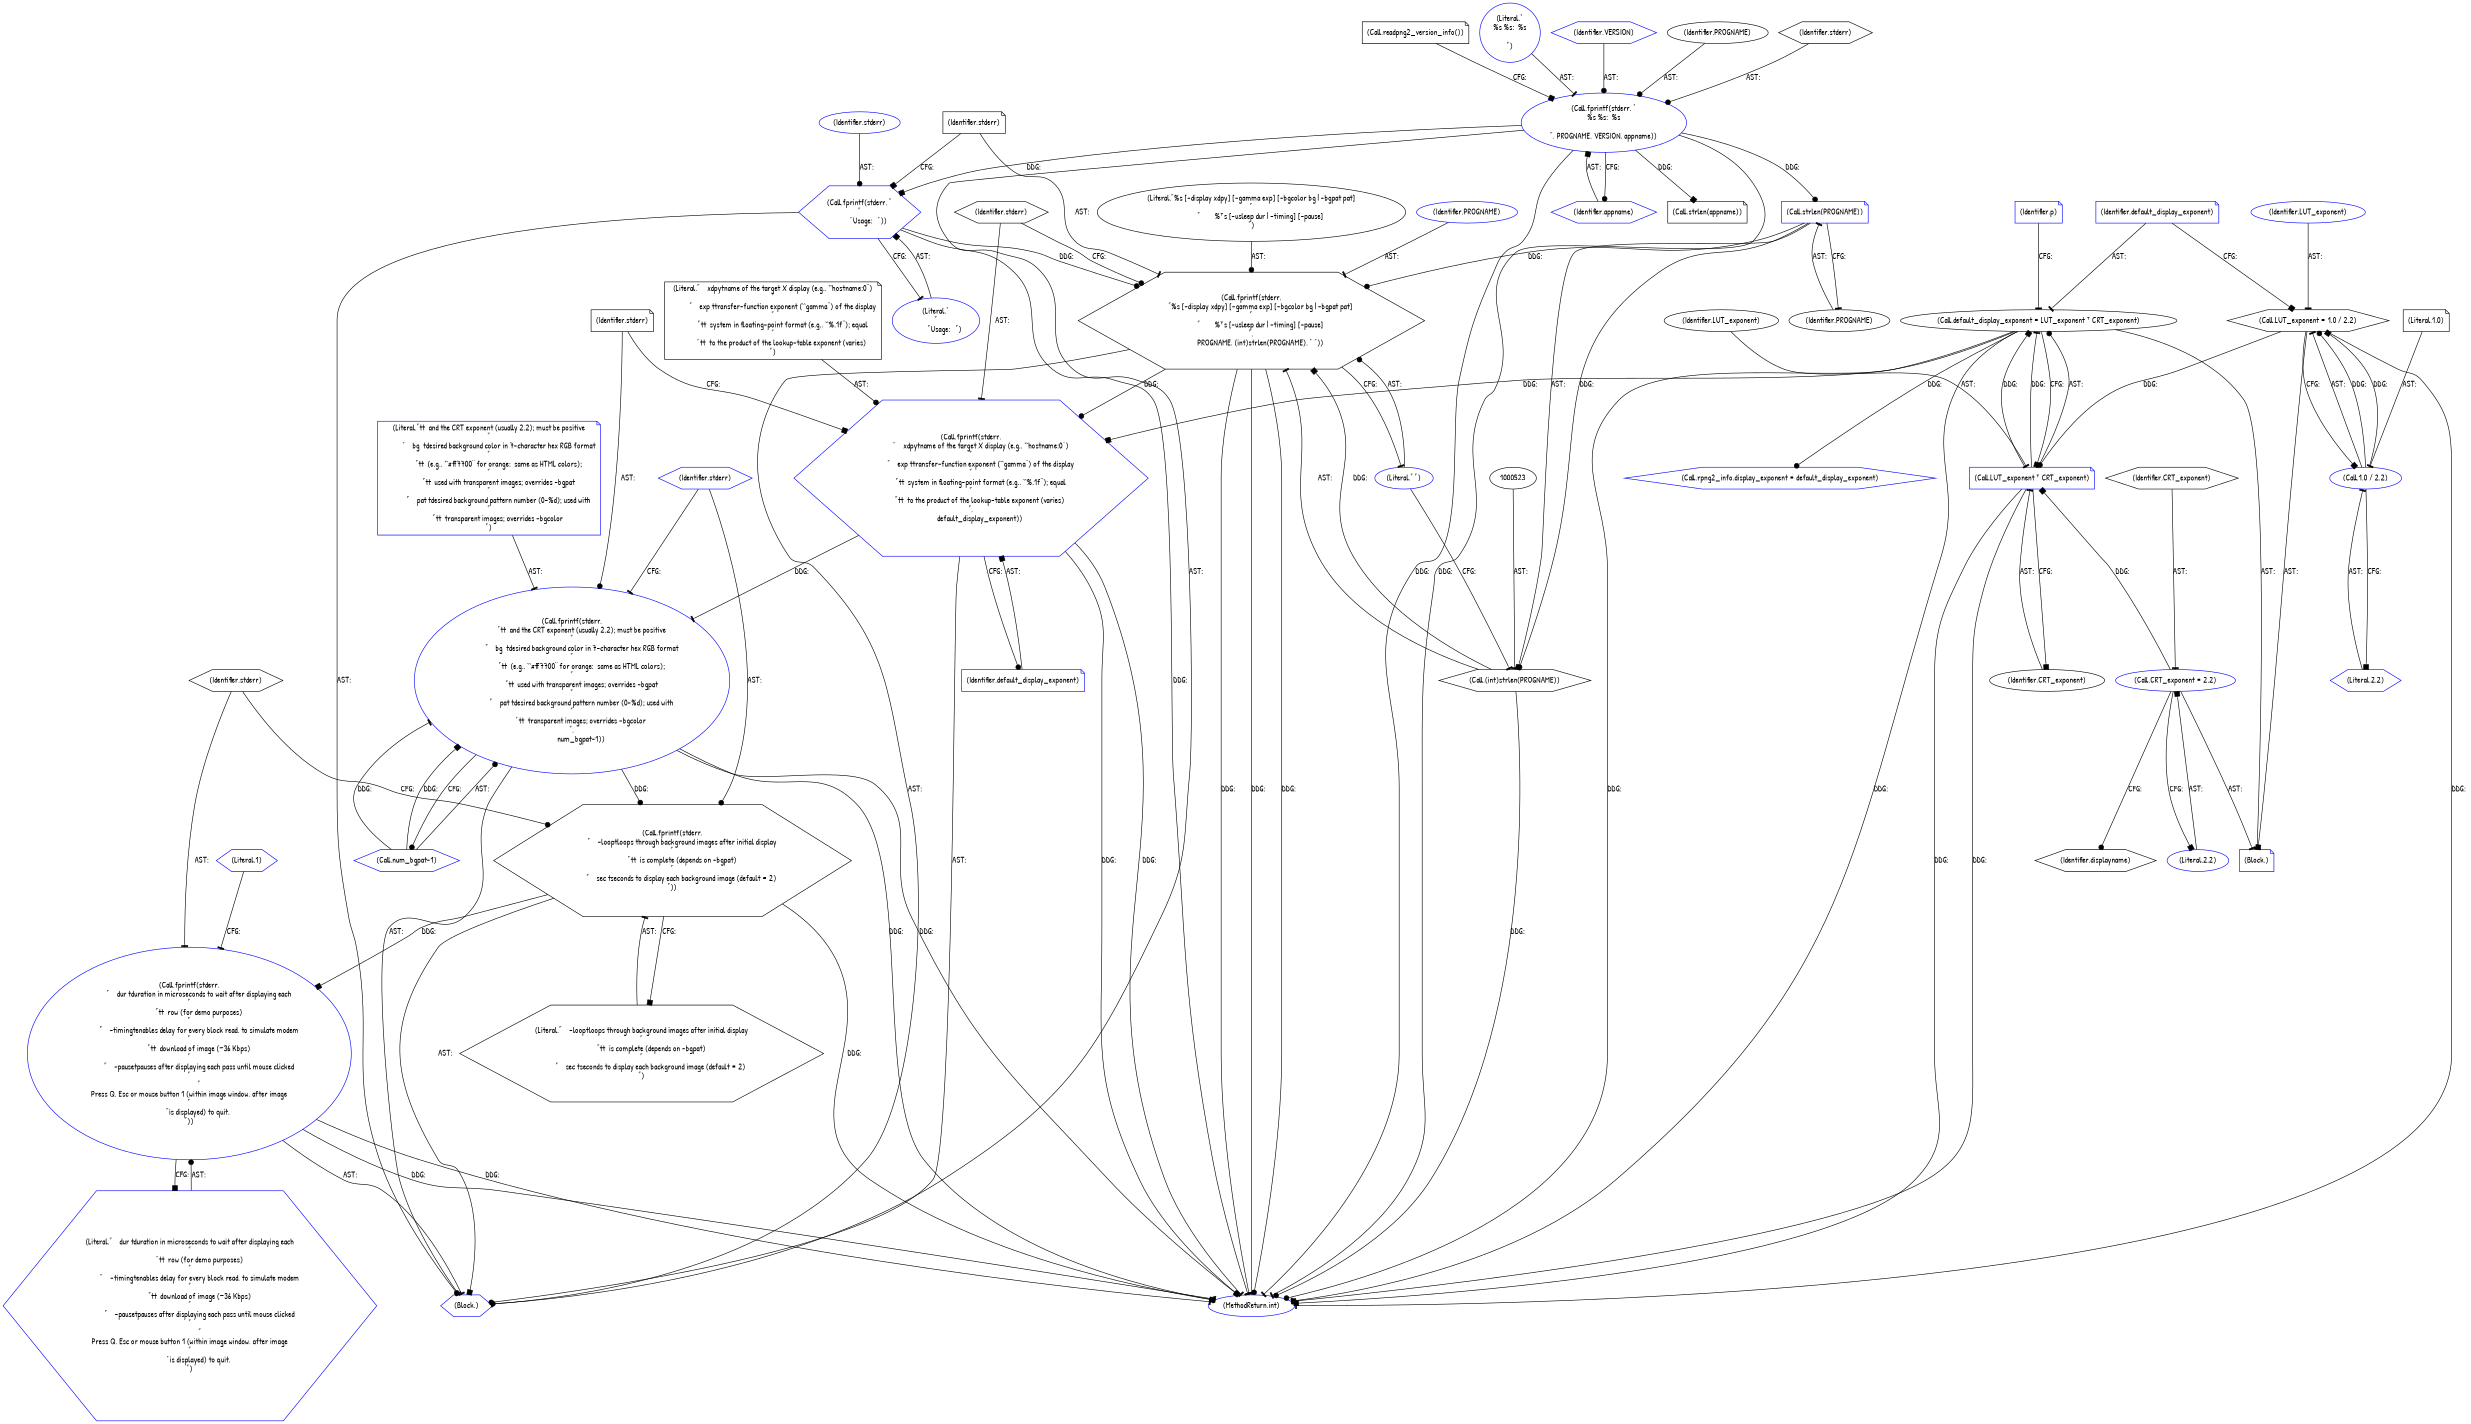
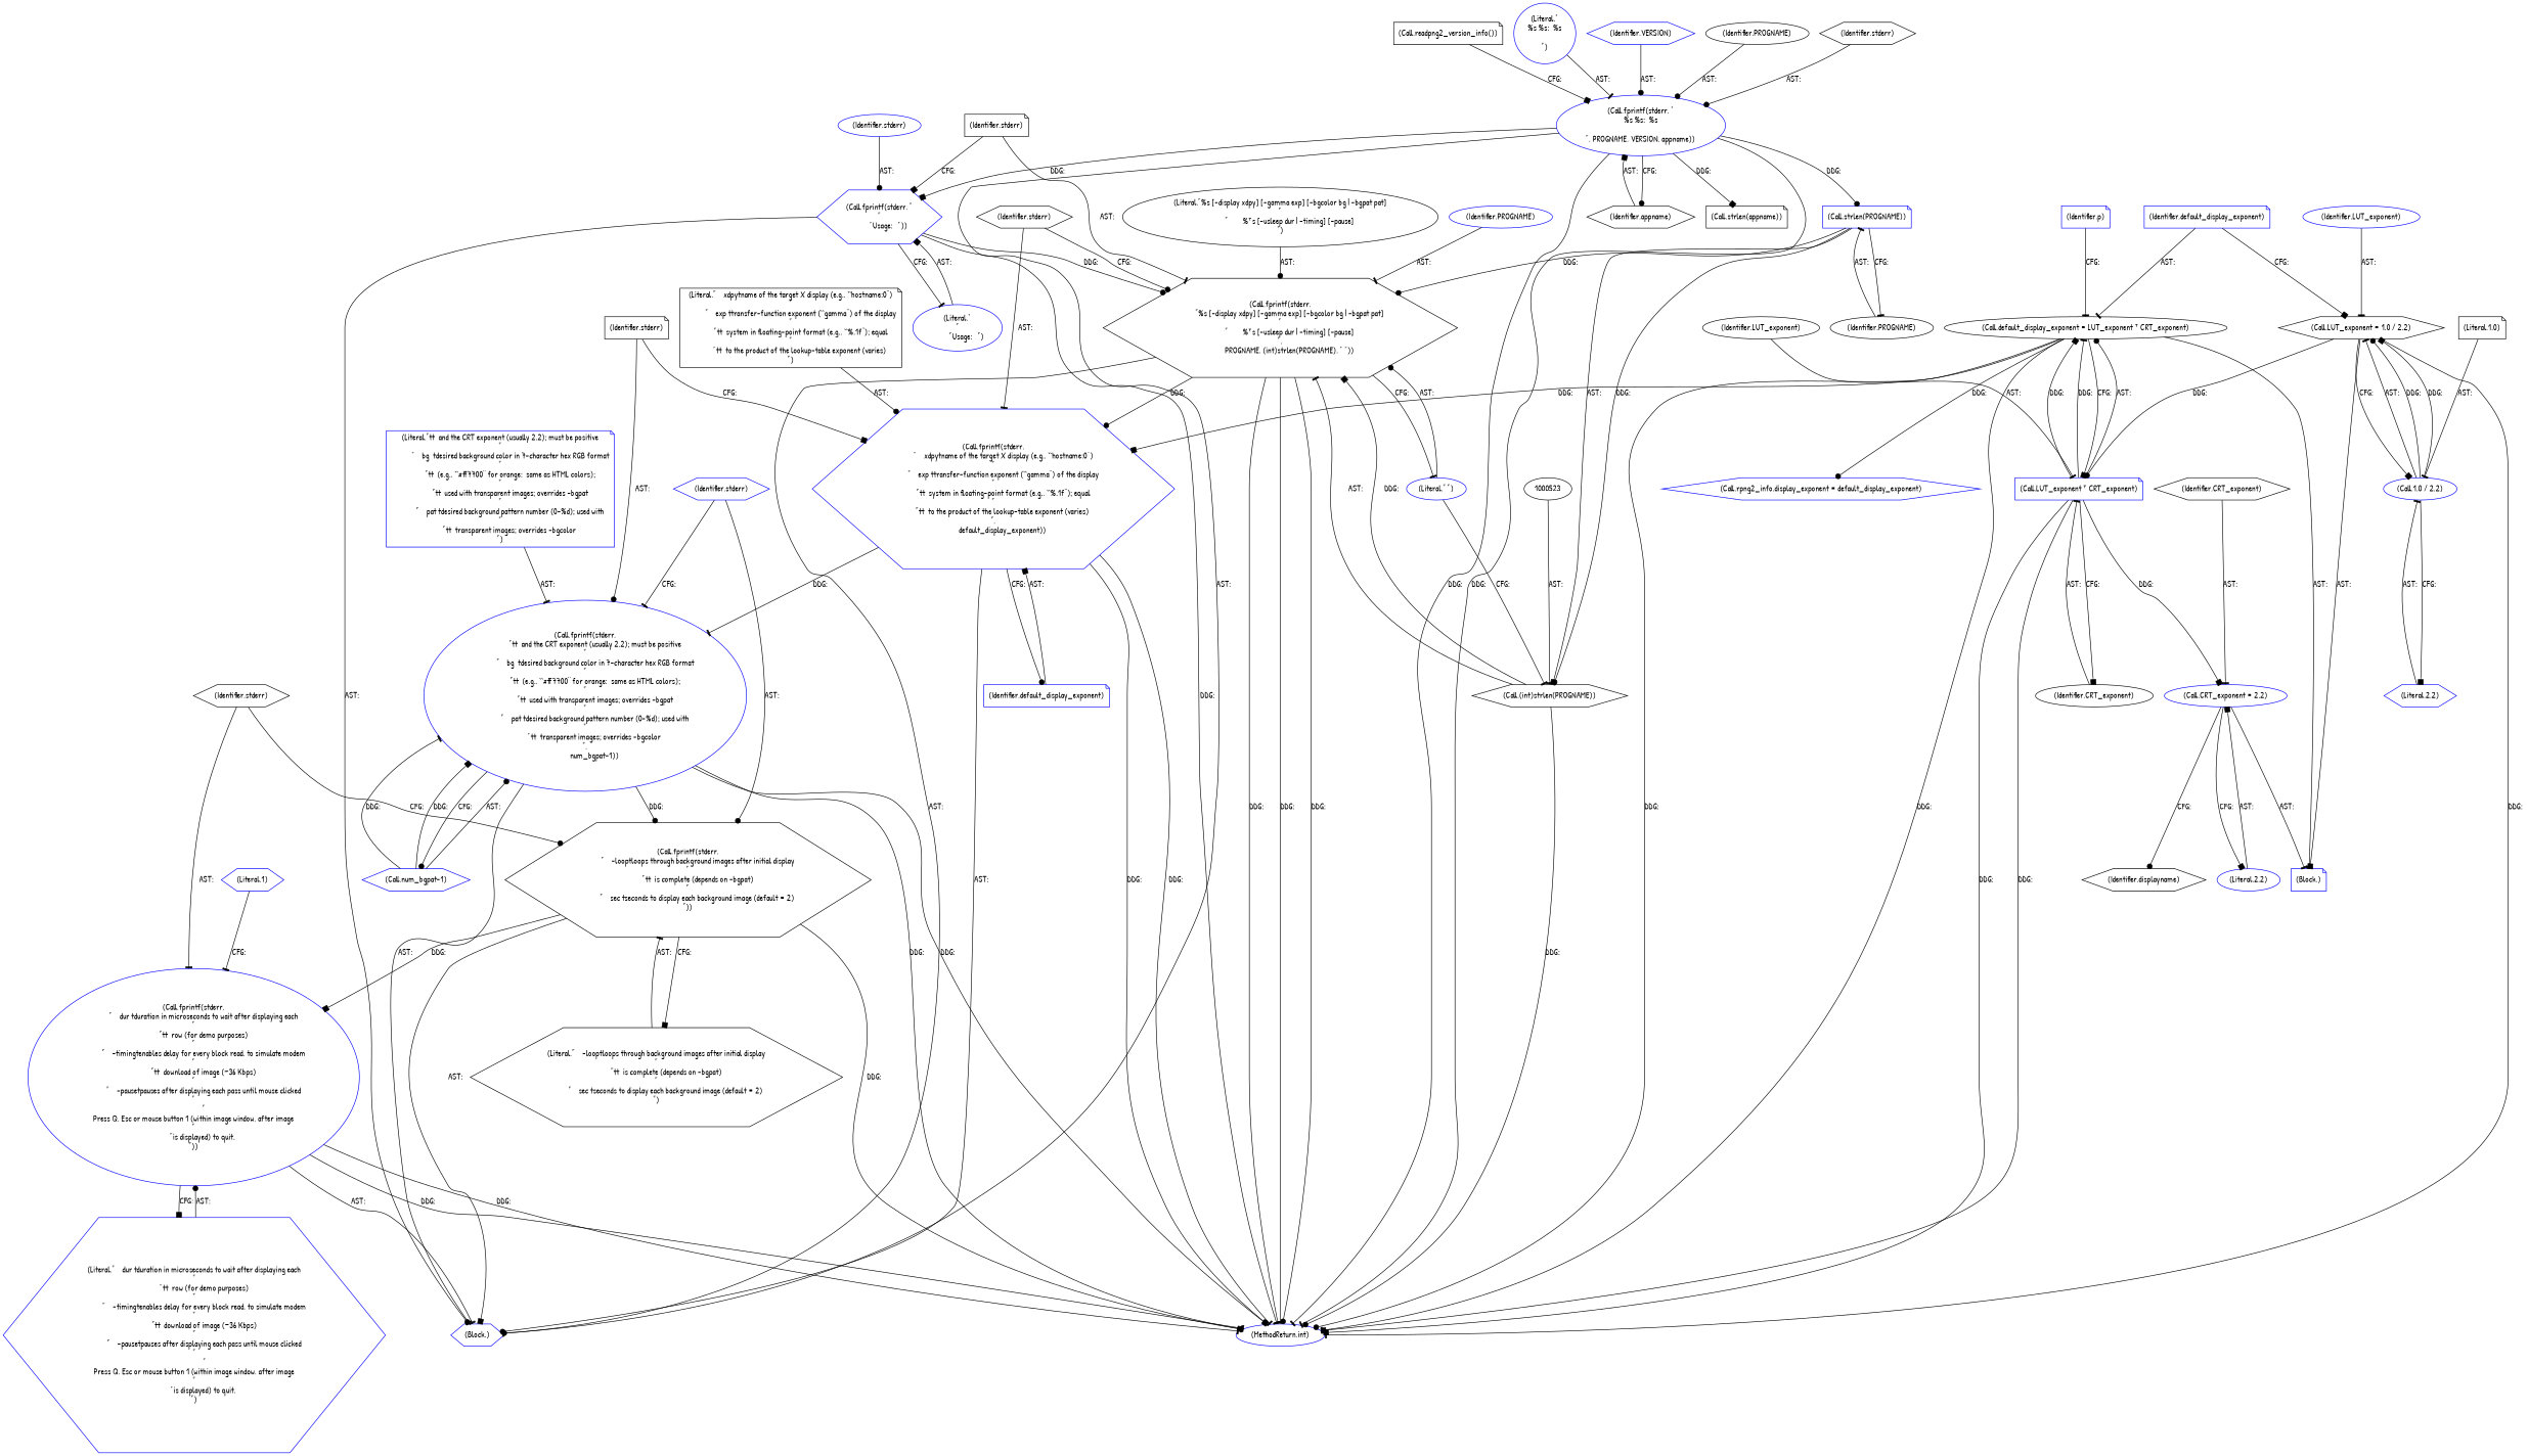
  digraph {
    fontname="Patrick Hand"
    node [color=blue fontname="Patrick Hand" shape=hexagon]
    edge [arrowhead=tee fontname="Patrick Hand"]
    n1 [label="(Call,fprintf(stderr,\n           \"    xdpy\tname of the target X display (e.g., ``hostname:0'')\n\"\n           \"    exp \ttransfer-function exponent (``gamma'') of the display\n\"\n           \"\t\t  system in floating-point format (e.g., ``%.1f''); equal\n\"\n          \"\t\t  to the product of the lookup-table exponent (varies)\n\",\n          default_display_exponent))"]
    n2 [label="(Call,fprintf(stderr,\n           \"\t\t  and the CRT exponent (usually 2.2); must be positive\n\"\n           \"    bg  \tdesired background color in 7-character hex RGB format\n\"\n           \"\t\t  (e.g., ``#ff7700'' for orange:  same as HTML colors);\n\"\n           \"\t\t  used with transparent images; overrides -bgpat\n\"\n           \"    pat \tdesired background pattern number (0-%d); used with\n\"\n          \"\t\t  transparent images; overrides -bgcolor\n\",\n          num_bgpat-1))" shape=ellipse]
    n3 [label="(MethodReturn,int)" shape=ellipse]
    n4 [label="(Identifier,default_display_exponent)" shape=note]
    n5 [label="(Block,)"]
    n6 [color=black label="(Call,fprintf(stderr,\n           \"    -loop\tloops through background images after initial display\n\"\n           \"\t\t  is complete (depends on -bgpat)\n\"\n          \"    sec \tseconds to display each background image (default = 2)\n\"))"]
    n7 [label="(Call,num_bgpat-1)"]
    n8 [color=black label="(Call,fprintf(stderr,\n          \"%s [-display xdpy] [-gamma exp] [-bgcolor bg | -bgpat pat]\n\"\n          \"        %*s [-usleep dur | -timing] [-pause]\n\",\n          PROGNAME, (int)strlen(PROGNAME), \" \"))"]
    n9 [label="(Literal,\" \")" shape=ellipse]
    n10 [color=black label="(Call,(int)strlen(PROGNAME))"]
    n11 [label="(Call,fprintf(stderr, \"\n\"\n          \"Usage:   \"))"]
    n12 [label="(Literal,\"\n\"\n          \"Usage:   \")" shape=ellipse]
    n13 [label="(Call,fprintf(stderr, \"\n%s %s:  %s\n\n\", PROGNAME, VERSION, appname))" shape=ellipse]
    n14 [label="(Call,strlen(PROGNAME))" shape=note]
-   n15 [label="(Identifier,appname)"]
+   n15 [color=black label="(Identifier,appname)"]
    n16 [color=black label="(Call,strlen(appname))" shape=note]
    n17 [color=black label="(Identifier,PROGNAME)" shape=ellipse]
    n18 [color=black label="(Call,default_display_exponent = LUT_exponent * CRT_exponent)" shape=ellipse]
    n19 [label="(Call,LUT_exponent * CRT_exponent)" shape=note]
    n20 [label="(Block,)" shape=note]
    n21 [label="(Call,rpng2_info.display_exponent = default_display_exponent)"]
    n22 [color=black label="(Identifier,CRT_exponent)" shape=ellipse]
    n23 [color=black label="(Call,LUT_exponent = 1.0 / 2.2)"]
    n24 [label="(Call,1.0 / 2.2)" shape=ellipse]
    n25 [label="(Literal,2.2)"]
    n26 [label="(Call,CRT_exponent = 2.2)" shape=ellipse]
    n27 [label="(Literal,2.2)" shape=ellipse]
    n28 [color=black label="(Identifier,displayname)"]
    n29 [label="(Call,fprintf(stderr,\n           \"    dur \tduration in microseconds to wait after displaying each\n\"\n           \"\t\t  row (for demo purposes)\n\"\n           \"    -timing\tenables delay for every block read, to simulate modem\n\"\n           \"\t\t  download of image (~36 Kbps)\n\"\n           \"    -pause\tpauses after displaying each pass until mouse clicked\n\"\n           \"\nPress Q, Esc or mouse button 1 (within image window, after image\n\"\n          \"is displayed) to quit.\n\"))" shape=ellipse]
    n30 [color=black label="(Literal,\"    -loop\tloops through background images after initial display\n\"\n           \"\t\t  is complete (depends on -bgpat)\n\"\n          \"    sec \tseconds to display each background image (default = 2)\n\")"]
    n31 [label="(Literal,\"    dur \tduration in microseconds to wait after displaying each\n\"\n           \"\t\t  row (for demo purposes)\n\"\n           \"    -timing\tenables delay for every block read, to simulate modem\n\"\n           \"\t\t  download of image (~36 Kbps)\n\"\n           \"    -pause\tpauses after displaying each pass until mouse clicked\n\"\n           \"\nPress Q, Esc or mouse button 1 (within image window, after image\n\"\n          \"is displayed) to quit.\n\")"]
    n32 [color=black label="(Identifier,stderr)"]
    n33 [color=black label="(Identifier,LUT_exponent)" shape=ellipse]
    n34 [label="(Identifier,LUT_exponent)" shape=ellipse]
    n35 [label="(Identifier,stderr)"]
    n36 [label="(Literal,\"\t\t  and the CRT exponent (usually 2.2); must be positive\n\"\n           \"    bg  \tdesired background color in 7-character hex RGB format\n\"\n           \"\t\t  (e.g., ``#ff7700'' for orange:  same as HTML colors);\n\"\n           \"\t\t  used with transparent images; overrides -bgpat\n\"\n           \"    pat \tdesired background pattern number (0-%d); used with\n\"\n          \"\t\t  transparent images; overrides -bgcolor\n\")" shape=note]
    n37 [color=black label="(Call,readpng2_version_info())" shape=note]
    n38 [color=black label="(Identifier,stderr)" shape=note]
    n39 [label="(Literal,\"\n%s %s:  %s\n\n\")" shape=ellipse]
    n40 [color=black label="(Identifier,stderr)" shape=note]
    n41 [label="(Identifier,stderr)" shape=ellipse]
    n42 [color=black label="(Literal,\"    xdpy\tname of the target X display (e.g., ``hostname:0'')\n\"\n           \"    exp \ttransfer-function exponent (``gamma'') of the display\n\"\n           \"\t\t  system in floating-point format (e.g., ``%.1f''); equal\n\"\n          \"\t\t  to the product of the lookup-table exponent (varies)\n\")" shape=note]
    n43 [color=black label="(Literal,1.0)" shape=note]
    n44 [color=black label="(Identifier,CRT_exponent)"]
    n45 [label="(Identifier,VERSION)"]
    n46 [label="(Literal,1)"]
    n47 [color=black label="(Identifier,stderr)"]
    n48 [color=black label="(Identifier,PROGNAME)" shape=ellipse]
    n49 [color=black label="(Identifier,stderr)"]
    n50 [color=black label="(Literal,\"%s [-display xdpy] [-gamma exp] [-bgcolor bg | -bgpat pat]\n\"\n          \"        %*s [-usleep dur | -timing] [-pause]\n\")" shape=ellipse]
    n51 [label="(Identifier,default_display_exponent)" shape=note]
    n52 [label="(Identifier,p)" shape=note]
    n53 [label="(Identifier,PROGNAME)" shape=ellipse]
    1000523 [color=black shape=ellipse]
    n1 -> n2 [label="DDG: "]
    n1 -> n3 [arrowhead=dot label="DDG: "]
    n1 -> n3 [label="DDG: "]
    n1 -> n4 [arrowhead=dot label="CFG: "]
    n1 -> n5 [arrowhead=dot label="AST: "]
    n2 -> n3 [arrowhead=box label="DDG: "]
    n2 -> n3 [label="DDG: "]
    n2 -> n5 [label="AST: "]
    n2 -> n6 [arrowhead=dot label="DDG: "]
    n2 -> n7 [arrowhead=dot label="CFG: "]
    n4 -> n1 [arrowhead=box label="AST: "]
    n6 -> n3 [arrowhead=box label="DDG: "]
    n6 -> n5 [arrowhead=box label="AST: "]
    n6 -> n29 [arrowhead=box label="DDG: "]
    n6 -> n30 [arrowhead=box label="CFG: "]
    n7 -> n2 [arrowhead=dot label="AST: "]
    n7 -> n2 [label="DDG: "]
    n7 -> n2 [arrowhead=box label="DDG: "]
    n8 -> n1 [arrowhead=dot label="DDG: "]
    n8 -> n3 [label="DDG: "]
    n8 -> n3 [label="DDG: "]
    n8 -> n3 [arrowhead=dot label="DDG: "]
    n8 -> n5 [label="AST: "]
    n8 -> n9 [label="CFG: "]
    n9 -> n8 [arrowhead=dot label="AST: "]
    n9 -> n10 [label="CFG: "]
    n10 -> n3 [arrowhead=dot label="DDG: "]
    n10 -> n8 [label="AST: "]
    n10 -> n8 [arrowhead=box label="DDG: "]
    n11 -> n3 [label="DDG: "]
    n11 -> n5 [arrowhead=dot label="AST: "]
    n11 -> n8 [arrowhead=dot label="DDG: "]
    n11 -> n12 [label="CFG: "]
    n12 -> n11 [arrowhead=box label="AST: "]
    n13 -> n3 [label="DDG: "]
    n13 -> n3 [label="DDG: "]
    n13 -> n5 [arrowhead=dot label="AST: "]
    n13 -> n11 [arrowhead=box label="DDG: "]
    n13 -> n14 [arrowhead=dot label="DDG: "]
    n13 -> n15 [arrowhead=dot label="CFG: "]
    n13 -> n16 [arrowhead=box label="DDG: "]
    n14 -> n8 [arrowhead=dot label="DDG: "]
    n14 -> n10 [arrowhead=box label="AST: "]
    n14 -> n10 [arrowhead=dot label="DDG: "]
    n14 -> n17 [label="CFG: "]
    n15 -> n13 [arrowhead=box label="AST: "]
    n17 -> n14 [label="AST: "]
    n18 -> n1 [arrowhead=box label="DDG: "]
    n18 -> n3 [label="DDG: "]
    n18 -> n3 [arrowhead=dot label="DDG: "]
    n18 -> n19 [arrowhead=box label="CFG: "]
    n18 -> n20 [label="AST: "]
    n18 -> n21 [arrowhead=dot label="DDG: "]
    n19 -> n3 [arrowhead=box label="DDG: "]
    n19 -> n3 [arrowhead=box label="DDG: "]
    n19 -> n18 [arrowhead=dot label="AST: "]
    n19 -> n18 [arrowhead=box label="DDG: "]
    n19 -> n18 [label="DDG: "]
    n19 -> n22 [arrowhead=box label="CFG: "]
    n22 -> n19 [label="AST: "]
    n23 -> n3 [label="DDG: "]
    n23 -> n19 [arrowhead=dot label="DDG: "]
    n23 -> n20 [arrowhead=box label="AST: "]
    n23 -> n24 [arrowhead=box label="CFG: "]
    n24 -> n23 [label="AST: "]
    n24 -> n23 [arrowhead=dot label="DDG: "]
    n24 -> n23 [arrowhead=box label="DDG: "]
    n24 -> n25 [arrowhead=box label="CFG: "]
    n25 -> n24 [label="AST: "]
-   n26 -> n19 [arrowhead=box label="DDG: "]
+   n19 -> n26 [arrowhead=box label="DDG: "]
    n26 -> n20 [label="AST: "]
    n26 -> n27 [arrowhead=box label="CFG: "]
    n26 -> n28 [arrowhead=dot label="CFG: "]
    n27 -> n26 [arrowhead=box label="AST: "]
    n29 -> n3 [label="DDG: "]
    n29 -> n3 [label="DDG: "]
    n29 -> n5 [label="AST: "]
    n29 -> n31 [arrowhead=box label="CFG: "]
    n30 -> n6 [label="AST: "]
    n31 -> n29 [arrowhead=dot label="AST: "]
    n32 -> n1 [label="AST: "]
    n32 -> n8 [arrowhead=dot label="CFG: "]
    n33 -> n19 [label="AST: "]
    n34 -> n23 [label="AST: "]
    n35 -> n2 [label="CFG: "]
    n35 -> n6 [arrowhead=dot label="AST: "]
    n36 -> n2 [label="AST: "]
    n37 -> n13 [arrowhead=box label="CFG: "]
    n38 -> n8 [label="AST: "]
    n38 -> n11 [arrowhead=box label="CFG: "]
    n39 -> n13 [label="AST: "]
    n40 -> n1 [arrowhead=box label="CFG: "]
    n40 -> n2 [arrowhead=dot label="AST: "]
    n41 -> n11 [arrowhead=dot label="AST: "]
    n42 -> n1 [arrowhead=dot label="AST: "]
    n43 -> n24 [label="AST: "]
    n44 -> n26 [label="AST: "]
    n45 -> n13 [arrowhead=dot label="AST: "]
    n46 -> n29 [label="CFG: "]
    n47 -> n6 [arrowhead=dot label="CFG: "]
    n47 -> n29 [label="AST: "]
    n48 -> n13 [arrowhead=dot label="AST: "]
    n49 -> n13 [arrowhead=dot label="AST: "]
    n50 -> n8 [arrowhead=dot label="AST: "]
    n51 -> n18 [label="AST: "]
    n51 -> n23 [arrowhead=box label="CFG: "]
    n52 -> n18 [label="CFG: "]
    n53 -> n8 [label="AST: "]
    1000523 -> n10 [label="AST: "]
  }
